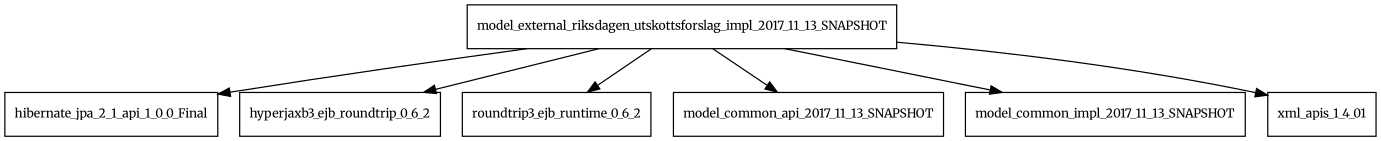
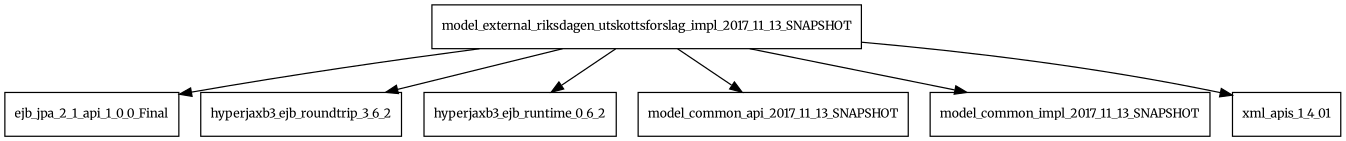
  digraph {
    fontname=Merriweather
    node [fontname=Merriweather fontsize=10.0 shape=box]
    edge [fontname=Merriweather]
    model_external_riksdagen_utskottsforslag_impl_2017_11_13_SNAPSHOT
-   hibernate_jpa_2_1_api_1_0_0_Final
-   hyperjaxb3_ejb_roundtrip_0_6_2
-   hyperjaxb3_ejb_runtime_0_6_2 [label=roundtrip3_ejb_runtime_0_6_2]
+   hibernate_jpa_2_1_api_1_0_0_Final [label=ejb_jpa_2_1_api_1_0_0_Final]
+   hyperjaxb3_ejb_roundtrip_0_6_2 [label=hyperjaxb3_ejb_roundtrip_3_6_2]
+   hyperjaxb3_ejb_runtime_0_6_2
    model_common_api_2017_11_13_SNAPSHOT
    model_common_impl_2017_11_13_SNAPSHOT
    xml_apis_1_4_01
    model_external_riksdagen_utskottsforslag_impl_2017_11_13_SNAPSHOT -> hibernate_jpa_2_1_api_1_0_0_Final
    model_external_riksdagen_utskottsforslag_impl_2017_11_13_SNAPSHOT -> hyperjaxb3_ejb_roundtrip_0_6_2
    model_external_riksdagen_utskottsforslag_impl_2017_11_13_SNAPSHOT -> hyperjaxb3_ejb_runtime_0_6_2
    model_external_riksdagen_utskottsforslag_impl_2017_11_13_SNAPSHOT -> model_common_api_2017_11_13_SNAPSHOT
    model_external_riksdagen_utskottsforslag_impl_2017_11_13_SNAPSHOT -> model_common_impl_2017_11_13_SNAPSHOT
    model_external_riksdagen_utskottsforslag_impl_2017_11_13_SNAPSHOT -> xml_apis_1_4_01
  }
